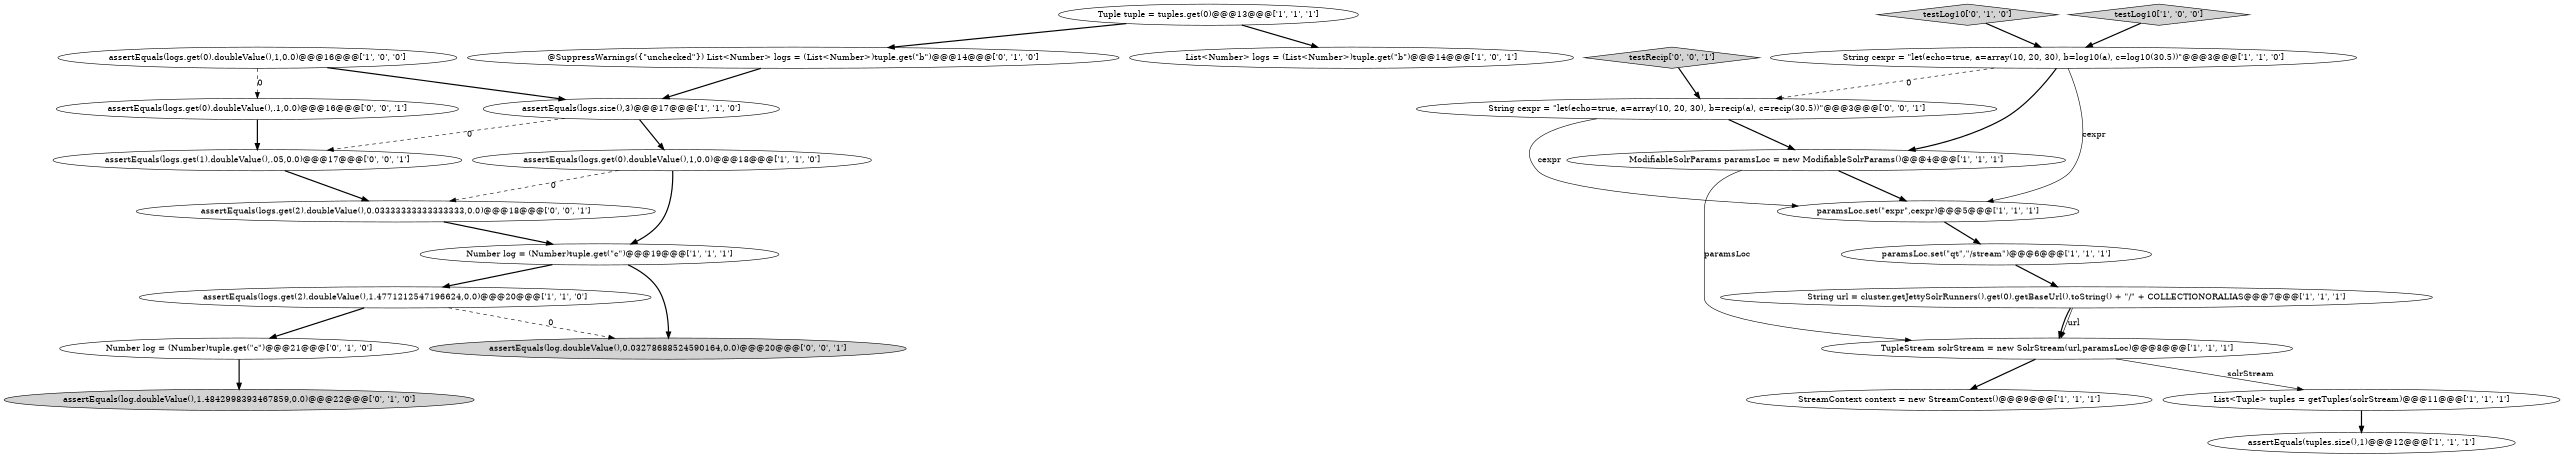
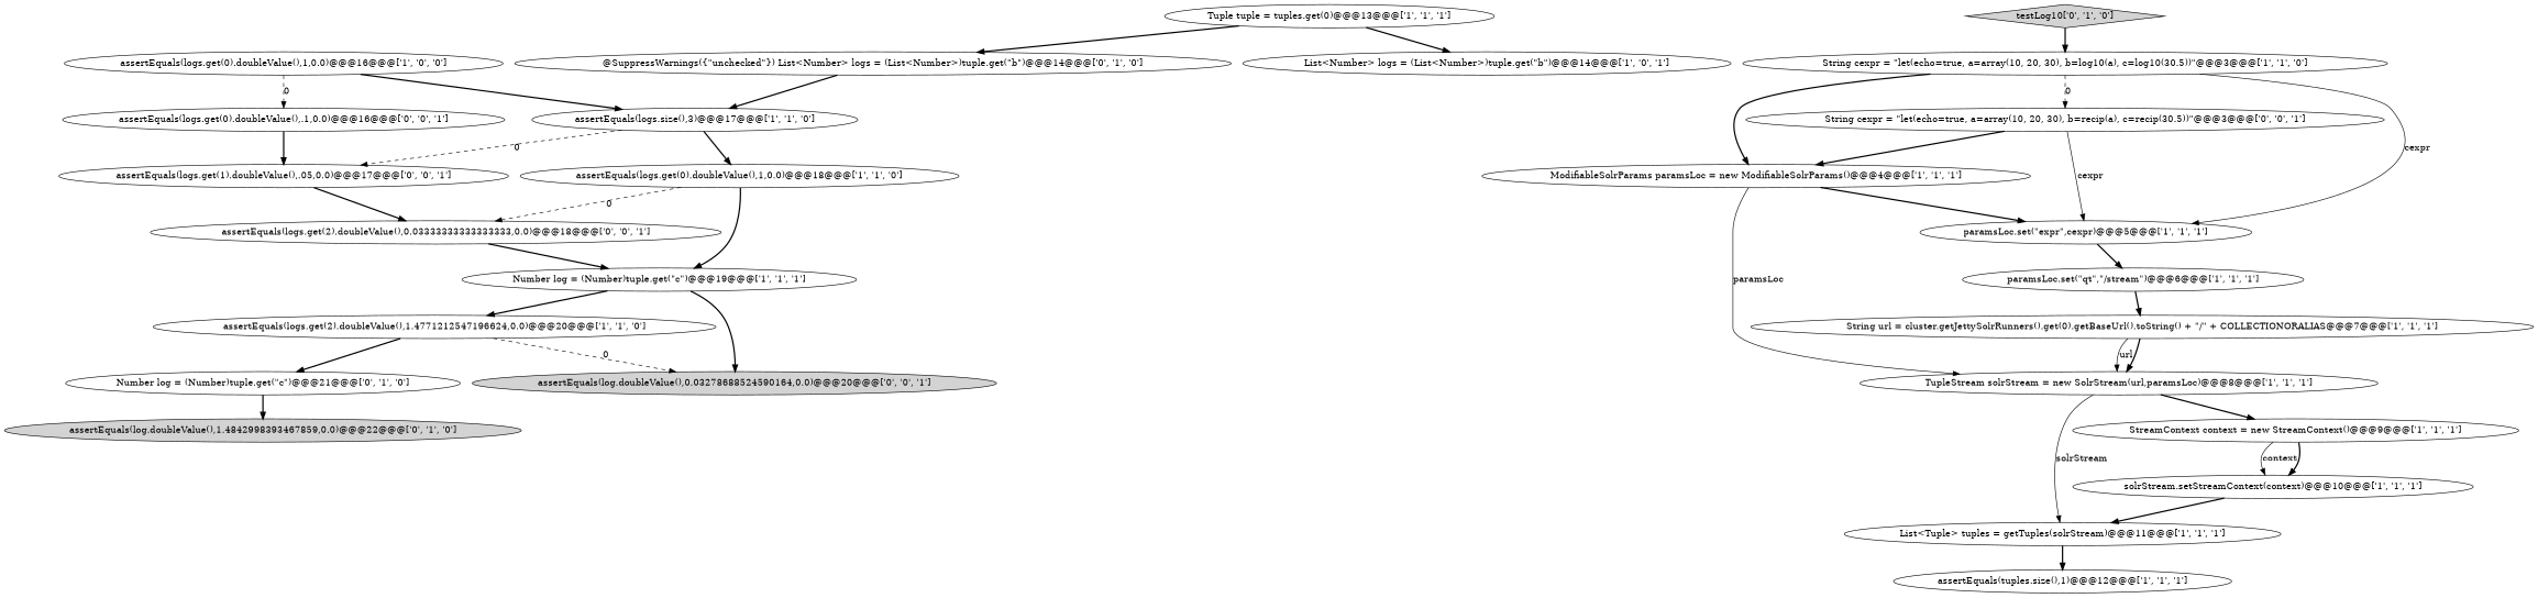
  digraph {
    node [fillcolor=white shape=ellipse style=filled]
    edge [style=bold]
    n1 [label="assertEquals(logs.get(0).doubleValue(),.1,0.0)@@@16@@@['0', '0', '1']"]
    n2 [label="assertEquals(logs.get(1).doubleValue(),.05,0.0)@@@17@@@['0', '0', '1']"]
    n3 [label="assertEquals(logs.get(2).doubleValue(),0.03333333333333333,0.0)@@@18@@@['0', '0', '1']"]
    n4 [fillcolor=lightgray label="assertEquals(log.doubleValue(),1.4842998393467859,0.0)@@@22@@@['0', '1', '0']"]
    n5 [label="String cexpr = \"let(echo=true, a=array(10, 20, 30), b=recip(a), c=recip(30.5))\"@@@3@@@['0', '0', '1']"]
    n6 [label="ModifiableSolrParams paramsLoc = new ModifiableSolrParams()@@@4@@@['1', '1', '1']"]
    n7 [label="paramsLoc.set(\"expr\",cexpr)@@@5@@@['1', '1', '1']"]
    n8 [label="TupleStream solrStream = new SolrStream(url,paramsLoc)@@@8@@@['1', '1', '1']"]
    n9 [label="paramsLoc.set(\"qt\",\"/stream\")@@@6@@@['1', '1', '1']"]
    n10 [label="StreamContext context = new StreamContext()@@@9@@@['1', '1', '1']"]
    n11 [label="List<Tuple> tuples = getTuples(solrStream)@@@11@@@['1', '1', '1']"]
+   n12 [label="solrStream.setStreamContext(context)@@@10@@@['1', '1', '1']"]
    n13 [label="assertEquals(tuples.size(),1)@@@12@@@['1', '1', '1']"]
-   n14 [fillcolor=lightgray label="testRecip['0', '0', '1']" shape=diamond]
    n15 [label="assertEquals(logs.size(),3)@@@17@@@['1', '1', '0']"]
    n16 [label="assertEquals(logs.get(0).doubleValue(),1,0.0)@@@18@@@['1', '1', '0']"]
    n17 [label="Number log = (Number)tuple.get(\"c\")@@@19@@@['1', '1', '1']"]
    n18 [label="String url = cluster.getJettySolrRunners().get(0).getBaseUrl().toString() + \"/\" + COLLECTIONORALIAS@@@7@@@['1', '1', '1']"]
    n19 [label="Number log = (Number)tuple.get(\"c\")@@@21@@@['0', '1', '0']"]
    n20 [label="assertEquals(logs.get(2).doubleValue(),1.4771212547196624,0.0)@@@20@@@['1', '1', '0']"]
    n21 [fillcolor=lightgray label="assertEquals(log.doubleValue(),0.03278688524590164,0.0)@@@20@@@['0', '0', '1']"]
    n22 [fillcolor=lightgray label="testLog10['0', '1', '0']" shape=diamond]
    n23 [label="String cexpr = \"let(echo=true, a=array(10, 20, 30), b=log10(a), c=log10(30.5))\"@@@3@@@['1', '1', '0']"]
    n24 [label="Tuple tuple = tuples.get(0)@@@13@@@['1', '1', '1']"]
    n25 [label="List<Number> logs = (List<Number>)tuple.get(\"b\")@@@14@@@['1', '0', '1']"]
    n26 [label="@SuppressWarnings({\"unchecked\"}) List<Number> logs = (List<Number>)tuple.get(\"b\")@@@14@@@['0', '1', '0']"]
    n27 [label="assertEquals(logs.get(0).doubleValue(),1,0.0)@@@16@@@['1', '0', '0']"]
-   n28 [fillcolor=lightgray label="testLog10['1', '0', '0']" shape=diamond]
    n1 -> n2
    n2 -> n3
    n3 -> n17
    n5 -> n6
    n5 -> n7 [label=cexpr style=solid]
    n6 -> n7
    n6 -> n8 [label=paramsLoc style=solid]
    n7 -> n9
    n8 -> n10
    n8 -> n11 [label=solrStream style=solid]
    n9 -> n18
+   n10 -> n12 [label=context style=solid]
+   n10 -> n12
    n11 -> n13
-   n14 -> n5
+   n12 -> n11
    n15 -> n2 [label=0 style=dashed]
    n15 -> n16
    n16 -> n3 [label=0 style=dashed]
    n16 -> n17
    n17 -> n20
    n17 -> n21
    n18 -> n8 [label=url style=solid]
    n18 -> n8
    n19 -> n4
    n20 -> n19
    n20 -> n21 [label=0 style=dashed]
    n22 -> n23
    n23 -> n5 [label=0 style=dashed]
    n23 -> n6
    n23 -> n7 [label=cexpr style=solid]
    n24 -> n25
    n24 -> n26
    n26 -> n15
    n27 -> n1 [label=0 style=dashed]
    n27 -> n15
-   n28 -> n23
  }
